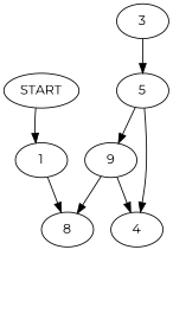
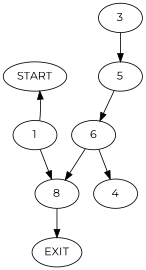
  digraph {
    fontname=Montserrat
    node [fontname=Montserrat]
    edge [fontname=Montserrat]
    n1 [label=START]
    1
    n3 [label=8]
+   n4 [label=EXIT]
    3
    5
    4
-   6 [label=9]
-   n1 -> 1
+   6
+   1 -> n1
    1 -> n3
+   n3 -> n4
    3 -> 5
-   5 -> 4
    5 -> 6
    6 -> n3
    6 -> 4
  }
